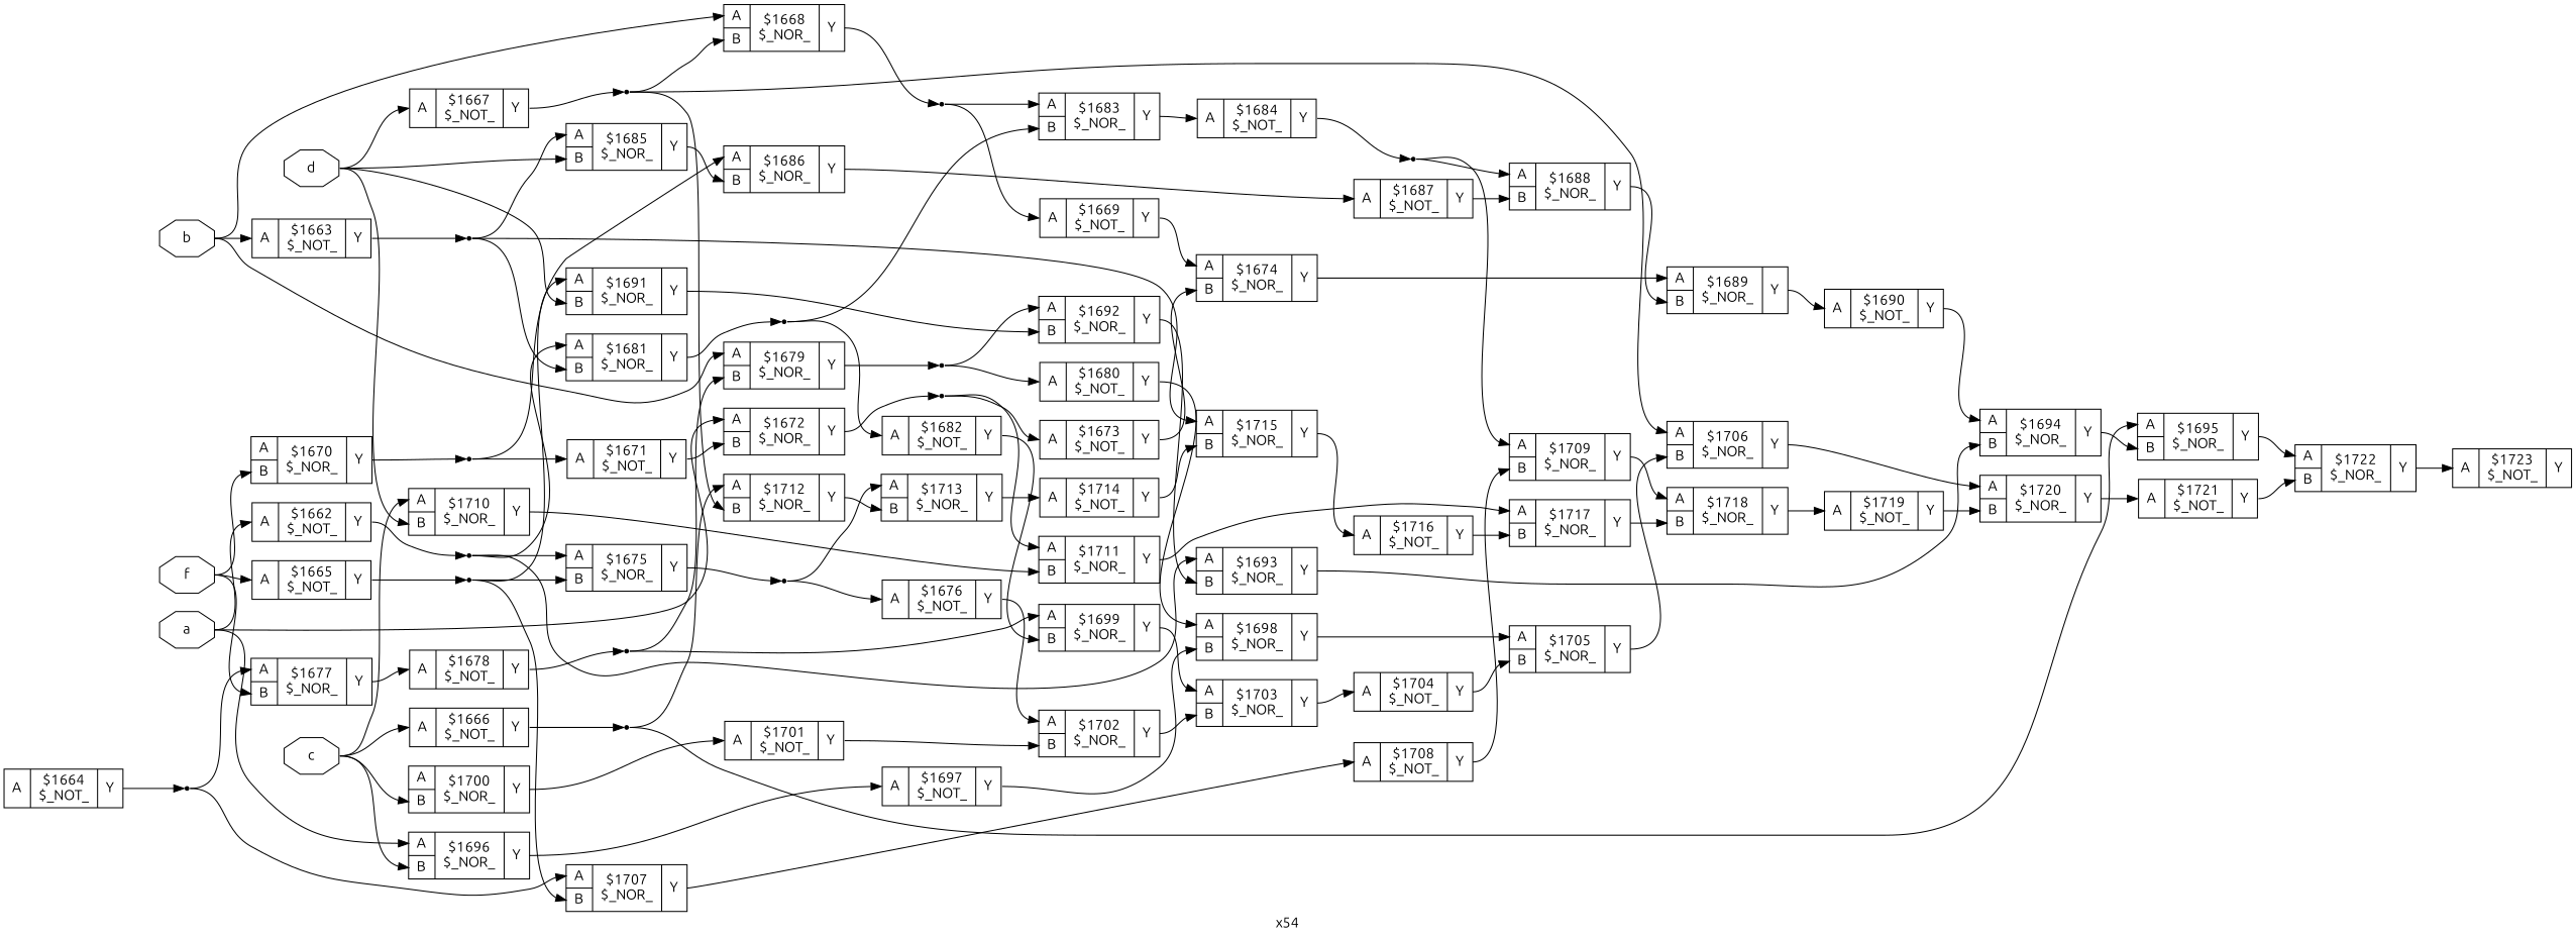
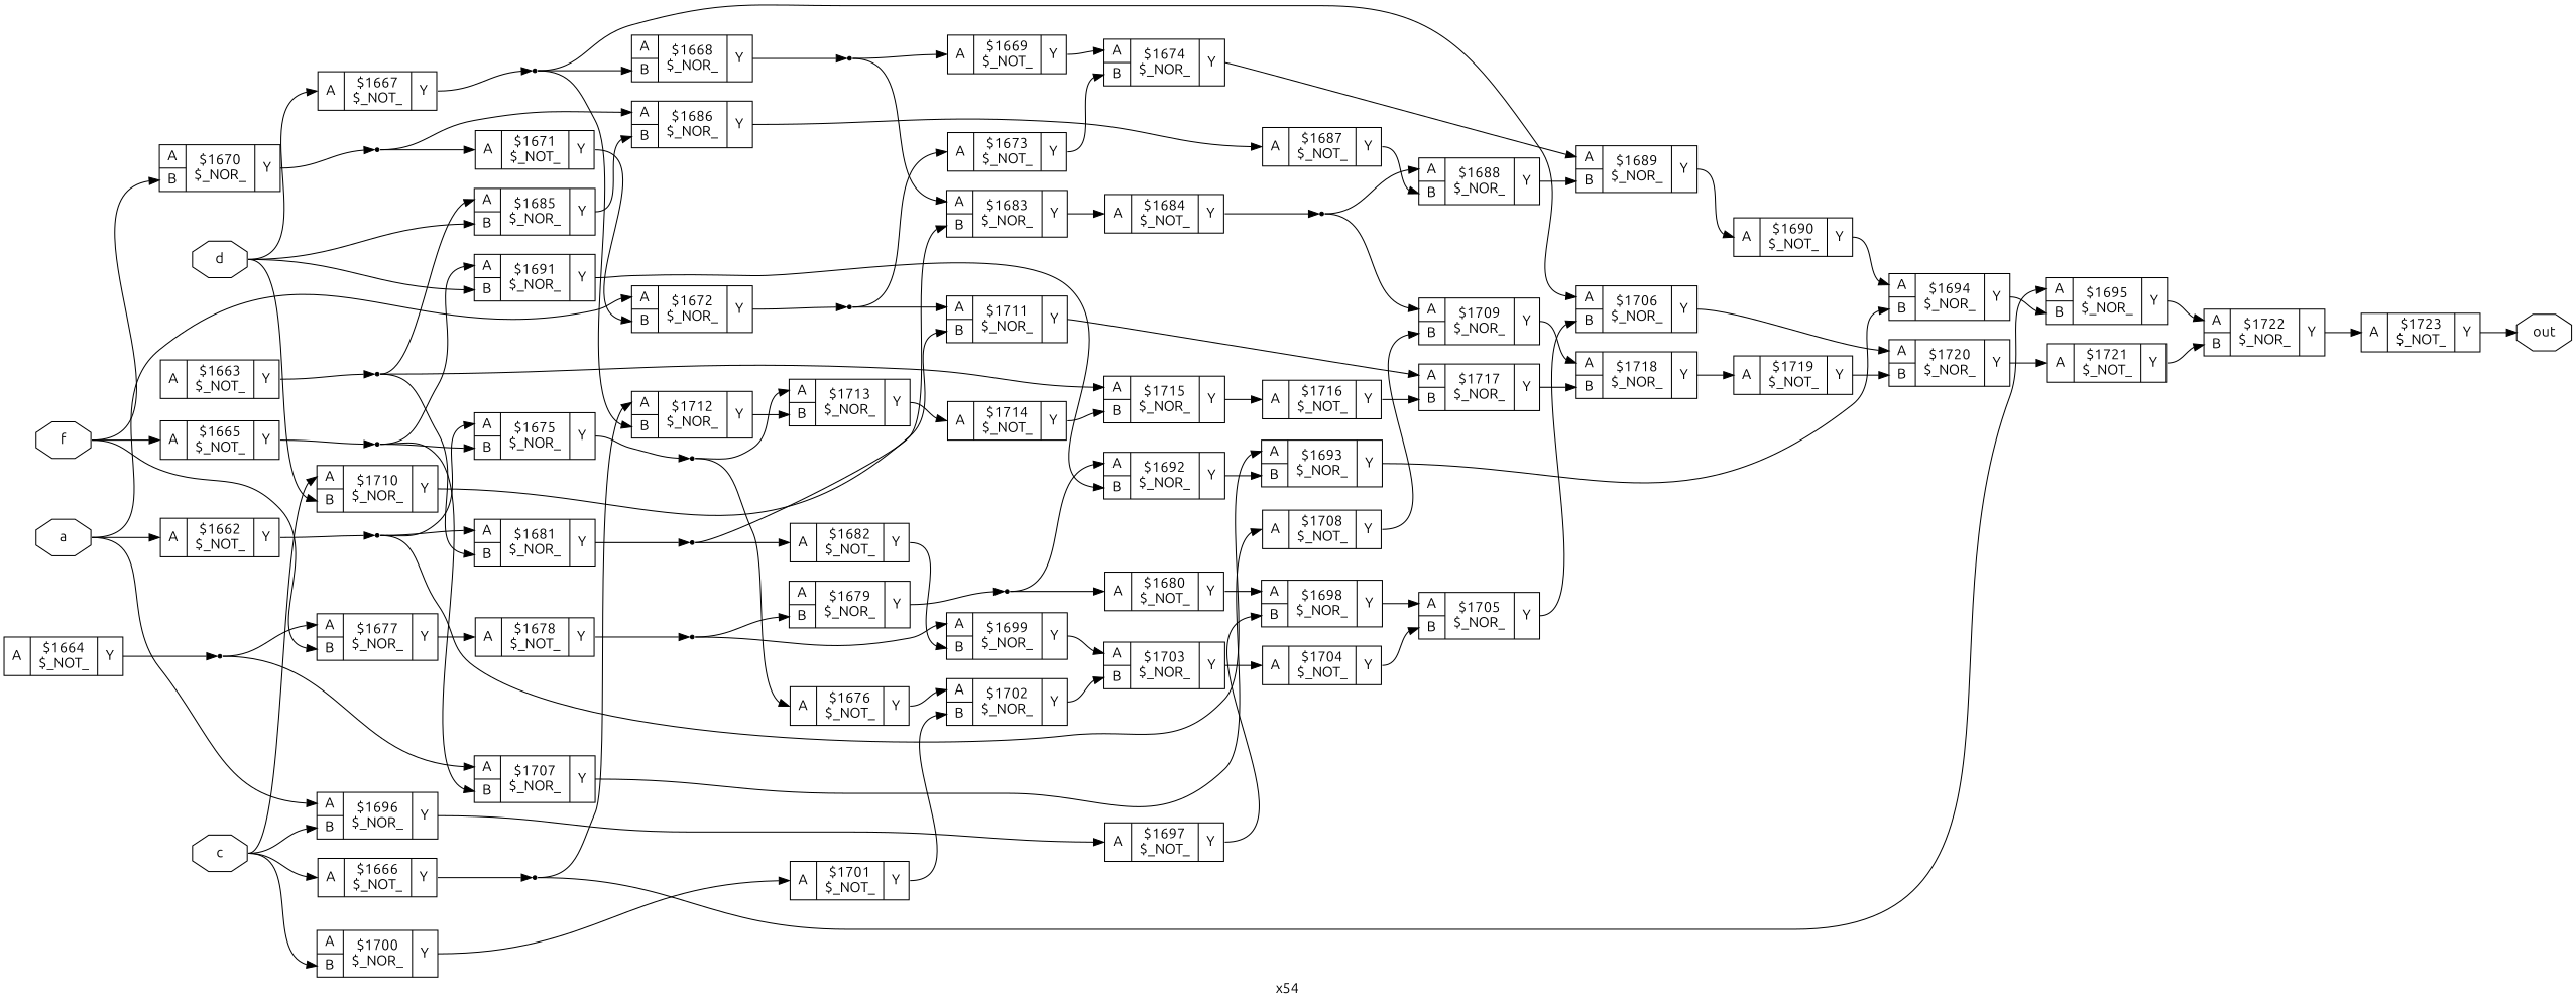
  digraph {
    fontname=Ubuntu
    label=x54
    rankdir=LR
    remincross=true
    node [fontname=Ubuntu shape=record]
    edge [color=black fontname=Ubuntu headport="p69:w" tailport="p70:e"]
    n62 [color=black fontcolor=black label=a shape=octagon]
    c71 [label="{{<p69> A}|$1662\n$_NOT_|{<p70> Y}}"]
    c82 [label="{{<p69> A|<p77> B}|$1672\n$_NOR_|{<p70> Y}}"]
    c106 [label="{{<p69> A|<p77> B}|$1696\n$_NOR_|{<p70> Y}}"]
    n60 [shape=point]
    n9 [shape=point]
    c107 [label="{{<p69> A}|$1697\n$_NOT_|{<p70> Y}}"]
-   n63 [color=black fontcolor=black label=b shape=octagon]
    c72 [label="{{<p69> A}|$1663\n$_NOT_|{<p70> Y}}"]
    c78 [label="{{<p69> A|<p77> B}|$1668\n$_NOR_|{<p70> Y}}"]
    c89 [label="{{<p69> A|<p77> B}|$1679\n$_NOR_|{<p70> Y}}"]
    n61 [shape=point]
    n5 [shape=point]
    n16 [shape=point]
    n64 [color=black fontcolor=black label=c shape=octagon]
    c75 [label="{{<p69> A}|$1666\n$_NOT_|{<p70> Y}}"]
    c110 [label="{{<p69> A|<p77> B}|$1700\n$_NOR_|{<p70> Y}}"]
    c120 [label="{{<p69> A|<p77> B}|$1710\n$_NOR_|{<p70> Y}}"]
    n3 [shape=point]
    c111 [label="{{<p69> A}|$1701\n$_NOT_|{<p70> Y}}"]
    c121 [label="{{<p69> A|<p77> B}|$1711\n$_NOR_|{<p70> Y}}"]
    n65 [color=black fontcolor=black label=d shape=octagon]
    c76 [label="{{<p69> A}|$1667\n$_NOT_|{<p70> Y}}"]
    c95 [label="{{<p69> A|<p77> B}|$1685\n$_NOR_|{<p70> Y}}"]
    c101 [label="{{<p69> A|<p77> B}|$1691\n$_NOR_|{<p70> Y}}"]
    n4 [shape=point]
    c96 [label="{{<p69> A|<p77> B}|$1686\n$_NOR_|{<p70> Y}}"]
    c102 [label="{{<p69> A|<p77> B}|$1692\n$_NOR_|{<p70> Y}}"]
    c73 [label="{{<p69> A}|$1664\n$_NOT_|{<p70> Y}}"]
    n1 [shape=point]
    c80 [label="{{<p69> A|<p77> B}|$1670\n$_NOR_|{<p70> Y}}"]
    n7 [shape=point]
    n67 [color=black fontcolor=black label=f shape=octagon]
    c74 [label="{{<p69> A}|$1665\n$_NOT_|{<p70> Y}}"]
    c87 [label="{{<p69> A|<p77> B}|$1677\n$_NOR_|{<p70> Y}}"]
    n2 [shape=point]
    c88 [label="{{<p69> A}|$1678\n$_NOT_|{<p70> Y}}"]
+   n68 [color=black fontcolor=black label=out shape=octagon]
    c85 [label="{{<p69> A|<p77> B}|$1675\n$_NOR_|{<p70> Y}}"]
    c91 [label="{{<p69> A|<p77> B}|$1681\n$_NOR_|{<p70> Y}}"]
    c103 [label="{{<p69> A|<p77> B}|$1693\n$_NOR_|{<p70> Y}}"]
    c125 [label="{{<p69> A|<p77> B}|$1715\n$_NOR_|{<p70> Y}}"]
    c117 [label="{{<p69> A|<p77> B}|$1707\n$_NOR_|{<p70> Y}}"]
    c105 [label="{{<p69> A|<p77> B}|$1695\n$_NOR_|{<p70> Y}}"]
    c122 [label="{{<p69> A|<p77> B}|$1712\n$_NOR_|{<p70> Y}}"]
    c116 [label="{{<p69> A|<p77> B}|$1706\n$_NOR_|{<p70> Y}}"]
    c79 [label="{{<p69> A}|$1669\n$_NOT_|{<p70> Y}}"]
    c93 [label="{{<p69> A|<p77> B}|$1683\n$_NOR_|{<p70> Y}}"]
    c84 [label="{{<p69> A|<p77> B}|$1674\n$_NOR_|{<p70> Y}}"]
    c99 [label="{{<p69> A|<p77> B}|$1689\n$_NOR_|{<p70> Y}}"]
    c81 [label="{{<p69> A}|$1671\n$_NOT_|{<p70> Y}}"]
    c83 [label="{{<p69> A}|$1673\n$_NOT_|{<p70> Y}}"]
    c100 [label="{{<p69> A}|$1690\n$_NOT_|{<p70> Y}}"]
    n12 [shape=point]
    c86 [label="{{<p69> A}|$1676\n$_NOT_|{<p70> Y}}"]
    c123 [label="{{<p69> A|<p77> B}|$1713\n$_NOR_|{<p70> Y}}"]
    c112 [label="{{<p69> A|<p77> B}|$1702\n$_NOR_|{<p70> Y}}"]
    c113 [label="{{<p69> A|<p77> B}|$1703\n$_NOR_|{<p70> Y}}"]
    n15 [shape=point]
    c109 [label="{{<p69> A|<p77> B}|$1699\n$_NOR_|{<p70> Y}}"]
    c90 [label="{{<p69> A}|$1680\n$_NOT_|{<p70> Y}}"]
    c108 [label="{{<p69> A|<p77> B}|$1698\n$_NOR_|{<p70> Y}}"]
    c115 [label="{{<p69> A|<p77> B}|$1705\n$_NOR_|{<p70> Y}}"]
    n18 [shape=point]
    c92 [label="{{<p69> A}|$1682\n$_NOT_|{<p70> Y}}"]
    c94 [label="{{<p69> A}|$1684\n$_NOT_|{<p70> Y}}"]
    n21 [shape=point]
    c98 [label="{{<p69> A|<p77> B}|$1688\n$_NOR_|{<p70> Y}}"]
    c119 [label="{{<p69> A|<p77> B}|$1709\n$_NOR_|{<p70> Y}}"]
    c97 [label="{{<p69> A}|$1687\n$_NOT_|{<p70> Y}}"]
    c104 [label="{{<p69> A|<p77> B}|$1694\n$_NOR_|{<p70> Y}}"]
    c132 [label="{{<p69> A|<p77> B}|$1722\n$_NOR_|{<p70> Y}}"]
    c133 [label="{{<p69> A}|$1723\n$_NOT_|{<p70> Y}}"]
    c114 [label="{{<p69> A}|$1704\n$_NOT_|{<p70> Y}}"]
    c130 [label="{{<p69> A|<p77> B}|$1720\n$_NOR_|{<p70> Y}}"]
    c131 [label="{{<p69> A}|$1721\n$_NOT_|{<p70> Y}}"]
    c118 [label="{{<p69> A}|$1708\n$_NOT_|{<p70> Y}}"]
    c128 [label="{{<p69> A|<p77> B}|$1718\n$_NOR_|{<p70> Y}}"]
    c129 [label="{{<p69> A}|$1719\n$_NOT_|{<p70> Y}}"]
    c127 [label="{{<p69> A|<p77> B}|$1717\n$_NOR_|{<p70> Y}}"]
    c124 [label="{{<p69> A}|$1714\n$_NOT_|{<p70> Y}}"]
    c126 [label="{{<p69> A}|$1716\n$_NOT_|{<p70> Y}}"]
    n62 -> c71 [tailport=e]
    n62 -> c82 [tailport=e]
    n62 -> c106 [tailport=e]
    c71 -> n60 [headport=w]
    c82 -> n9 [headport=w]
    c106 -> c107
    n60 -> c85 [tailport=e]
    n60 -> c91 [tailport=e]
    n60 -> c103 [tailport=e]
    n9 -> c121 [tailport=e]
    n9 -> c83 [tailport=e]
    c107 -> c108 [headport="p77:w"]
-   n63 -> c72 [tailport=e]
-   n63 -> c78 [tailport=e]
-   n63 -> c89 [tailport=e]
    c72 -> n61 [headport=w]
    c78 -> n5 [headport=w]
    c89 -> n16 [headport=w]
    n61 -> c95 [tailport=e]
    n61 -> c91 [headport="p77:w" tailport=e]
    n61 -> c125 [tailport=e]
    n5 -> c79 [tailport=e]
    n5 -> c93 [tailport=e]
    n16 -> c102 [tailport=e]
    n16 -> c90 [tailport=e]
    n64 -> c106 [headport="p77:w" tailport=e]
    n64 -> c75 [tailport=e]
    n64 -> c110 [headport="p77:w" tailport=e]
    n64 -> c120 [tailport=e]
    c75 -> n3 [headport=w]
    c110 -> c111
    c120 -> c121 [headport="p77:w"]
    n3 -> c105 [tailport=e]
    n3 -> c122 [tailport=e]
    c111 -> c112 [headport="p77:w"]
    c121 -> c127
    n65 -> c120 [headport="p77:w" tailport=e]
    n65 -> c76 [tailport=e]
    n65 -> c95 [headport="p77:w" tailport=e]
    n65 -> c101 [headport="p77:w" tailport=e]
    c76 -> n4 [headport=w]
    c95 -> c96 [headport="p77:w"]
    c101 -> c102 [headport="p77:w"]
    n4 -> c78 [headport="p77:w" tailport=e]
    n4 -> c122 [headport="p77:w" tailport=e]
    n4 -> c116 [tailport=e]
    c96 -> c97
    c102 -> c103 [headport="p77:w"]
    c73 -> n1 [headport=w]
    n1 -> c87 [tailport=e]
    n1 -> c117 [tailport=e]
    c80 -> n7 [headport=w]
    n7 -> c96 [tailport=e]
    n7 -> c81 [tailport=e]
    n67 -> c80 [headport="p77:w" tailport=e]
    n67 -> c74 [tailport=e]
    n67 -> c87 [headport="p77:w" tailport=e]
    c74 -> n2 [headport=w]
    c87 -> c88
    n2 -> c101 [tailport=e]
    n2 -> c85 [headport="p77:w" tailport=e]
    n2 -> c117 [headport="p77:w" tailport=e]
    c88 -> n15 [headport=w]
    c85 -> n12 [headport=w]
    c91 -> n18 [headport=w]
    c103 -> c104 [headport="p77:w"]
    c125 -> c126
    c117 -> c118
    c105 -> c132
    c122 -> c123 [headport="p77:w"]
    c116 -> c130
    c79 -> c84
    c93 -> c94
    c84 -> c99
    c99 -> c100
    c81 -> c82 [headport="p77:w"]
    c83 -> c84 [headport="p77:w"]
    c100 -> c104
    n12 -> c86 [tailport=e]
    n12 -> c123 [tailport=e]
    c86 -> c112
    c123 -> c124
    c112 -> c113 [headport="p77:w"]
    c113 -> c114
    n15 -> c89 [headport="p77:w" tailport=e]
    n15 -> c109 [tailport=e]
    c109 -> c113
    c90 -> c108
    c108 -> c115
    c115 -> c116 [headport="p77:w"]
    n18 -> c93 [headport="p77:w" tailport=e]
    n18 -> c92 [tailport=e]
    c92 -> c109 [headport="p77:w"]
    c94 -> n21 [headport=w]
    n21 -> c98 [tailport=e]
    n21 -> c119 [tailport=e]
    c98 -> c99 [headport="p77:w"]
    c119 -> c128
    c97 -> c98 [headport="p77:w"]
    c104 -> c105 [headport="p77:w"]
    c132 -> c133
+   c133 -> n68 [headport=w]
    c114 -> c115 [headport="p77:w"]
    c130 -> c131
    c131 -> c132 [headport="p77:w"]
    c118 -> c119 [headport="p77:w"]
    c128 -> c129
    c129 -> c130 [headport="p77:w"]
    c127 -> c128 [headport="p77:w"]
    c124 -> c125 [headport="p77:w"]
    c126 -> c127 [headport="p77:w"]
  }
